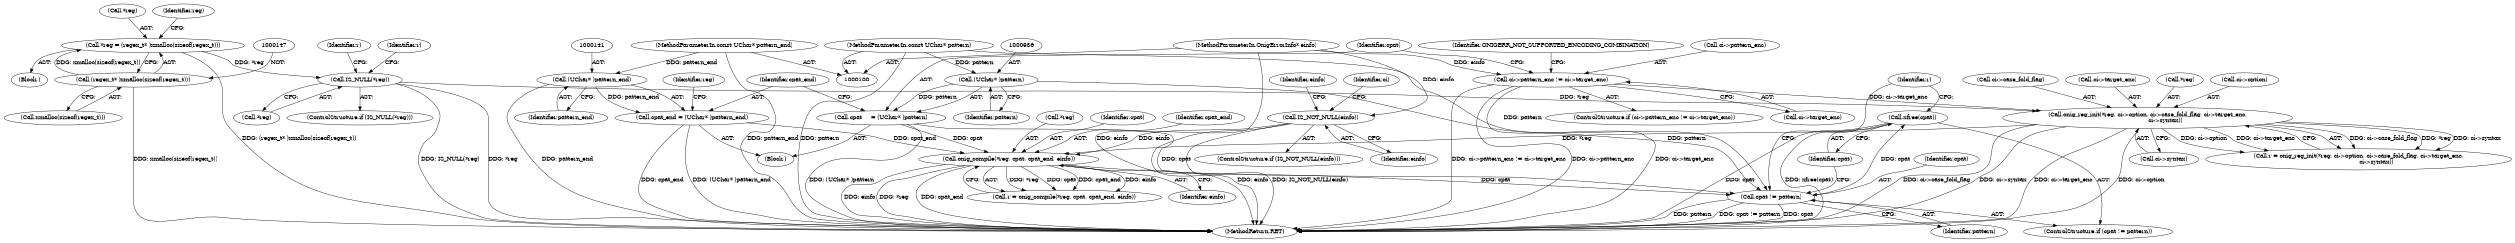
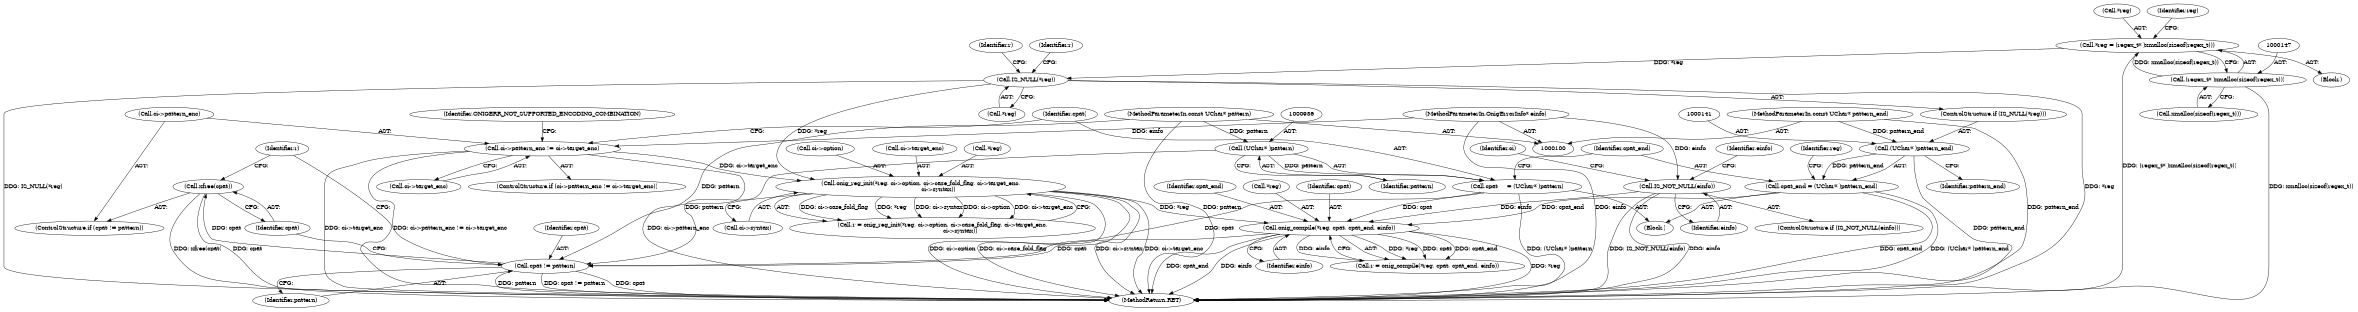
  digraph {
    n1 [label="(Call,xfree(cpat))"]
    n2 [label="(ControlStructure,if (cpat != pattern))"]
    n3 [label="(Identifier,cpat)"]
    n4 [label="(MethodReturn,RET)"]
    n5 [label="(Call,cpat != pattern)"]
    n6 [label="(Identifier,pattern)"]
    n7 [label="(Call,onig_compile(*reg, cpat, cpat_end, einfo))"]
    n8 [label="(Call,r = onig_compile(*reg, cpat, cpat_end, einfo))"]
    n9 [label="(Identifier,einfo)"]
    n10 [label="(Call,onig_reg_init(*reg, ci->option, ci->case_fold_flag, ci->target_enc,\n                    ci->syntax))"]
    n11 [label="(Call,r = onig_reg_init(*reg, ci->option, ci->case_fold_flag, ci->target_enc,\n                    ci->syntax))"]
    n12 [label="(Call,ci->syntax)"]
    n13 [label="(Call,IS_NULL(*reg))"]
    n14 [label="(Call,*reg)"]
    n15 [label="(ControlStructure,if (IS_NULL(*reg)))"]
    n16 [label="(Call,*reg = (regex_t* )xmalloc(sizeof(regex_t)))"]
    n17 [label="(Call,(regex_t* )xmalloc(sizeof(regex_t)))"]
    n18 [label="(Block,)"]
    n19 [label="(Call,xmalloc(sizeof(regex_t)))"]
    n20 [label="(Call,ci->pattern_enc != ci->target_enc)"]
    n21 [label="(ControlStructure,if (ci->pattern_enc != ci->target_enc))"]
    n22 [label="(Call,ci->target_enc)"]
    n23 [label="(Call,cpat     = (UChar* )pattern)"]
    n24 [label="(Block,)"]
    n25 [label="(Call,(UChar* )pattern)"]
    n26 [label="(Identifier,pattern)"]
    n27 [label="(MethodParameterIn,const UChar* pattern)"]
    1000100
    n29 [label="(Call,cpat_end = (UChar* )pattern_end)"]
    n30 [label="(Call,(UChar* )pattern_end)"]
    n31 [label="(Identifier,pattern_end)"]
    n32 [label="(MethodParameterIn,const UChar* pattern_end)"]
    n33 [label="(Call,IS_NOT_NULL(einfo))"]
    n34 [label="(ControlStructure,if (IS_NOT_NULL(einfo)))"]
    n35 [label="(Identifier,einfo)"]
    n36 [label="(MethodParameterIn,OnigErrorInfo* einfo)"]
    n37 [label="(Identifier,cpat)"]
    n38 [label="(Call,*reg)"]
    n39 [label="(Identifier,r)"]
    n40 [label="(Identifier,r)"]
    n41 [label="(Identifier,cpat)"]
    n42 [label="(Identifier,reg)"]
    n43 [label="(Identifier,ONIGERR_NOT_SUPPORTED_ENCODING_COMBINATION)"]
-   n44 [label="(Call,ci->case_fold_flag)"]
    n45 [label="(Call,ci->target_enc)"]
    n46 [label="(Identifier,einfo)"]
    n47 [label="(Call,ci->pattern_enc)"]
    n48 [label="(Identifier,r)"]
    n49 [label="(Identifier,cpat_end)"]
    n50 [label="(Call,*reg)"]
    n51 [label="(Identifier,cpat_end)"]
    n52 [label="(Call,*reg)"]
    n53 [label="(Identifier,reg)"]
    n54 [label="(Identifier,ci)"]
    n55 [label="(Call,ci->option)"]
    n56 [label="(Identifier,cpat)"]
    1000147
    n58 [label=1000936]
    1000141
    n1 -> n2 [label="AST: "]
    n1 -> n3 [label="CFG: "]
    n1 -> n4 [label="DDG: cpat"]
    n1 -> n4 [label="DDG: xfree(cpat)"]
    n3 -> n1 [label="AST: "]
    n3 -> n5 [label="CFG: "]
    n5 -> n1 [label="DDG: cpat"]
-   n5 -> n2 [label="AST: "]
+   n47 -> n2 [label="AST: "]
    n5 -> n4 [label="DDG: cpat"]
    n5 -> n4 [label="DDG: pattern"]
    n5 -> n4 [label="DDG: cpat != pattern"]
    n5 -> n6 [label="CFG: "]
    n6 -> n5 [label="AST: "]
    n7 -> n4 [label="DDG: *reg"]
    n7 -> n4 [label="DDG: cpat_end"]
    n7 -> n4 [label="DDG: einfo"]
    n7 -> n5 [label="DDG: cpat"]
    n7 -> n8 [label="AST: "]
    n7 -> n8 [label="DDG: *reg"]
    n7 -> n8 [label="DDG: cpat"]
    n7 -> n8 [label="DDG: cpat_end"]
    n7 -> n8 [label="DDG: einfo"]
    n7 -> n9 [label="CFG: "]
    n8 -> n7 [label="CFG: "]
    n9 -> n7 [label="AST: "]
    n10 -> n4 [label="DDG: ci->case_fold_flag"]
    n10 -> n4 [label="DDG: ci->syntax"]
    n10 -> n4 [label="DDG: ci->target_enc"]
    n10 -> n4 [label="DDG: ci->option"]
    n10 -> n7 [label="DDG: *reg"]
    n10 -> n11 [label="AST: "]
    n10 -> n11 [label="DDG: ci->case_fold_flag"]
    n10 -> n11 [label="DDG: *reg"]
    n10 -> n11 [label="DDG: ci->syntax"]
    n10 -> n11 [label="DDG: ci->option"]
    n10 -> n11 [label="DDG: ci->target_enc"]
    n10 -> n12 [label="CFG: "]
    n11 -> n10 [label="CFG: "]
    n12 -> n10 [label="AST: "]
    n13 -> n4 [label="DDG: IS_NULL(*reg)"]
    n13 -> n4 [label="DDG: *reg"]
    n13 -> n10 [label="DDG: *reg"]
    n13 -> n14 [label="CFG: "]
    n13 -> n15 [label="AST: "]
    n14 -> n13 [label="AST: "]
    n16 -> n4 [label="DDG: (regex_t* )xmalloc(sizeof(regex_t))"]
    n16 -> n13 [label="DDG: *reg"]
    n16 -> n17 [label="CFG: "]
    n16 -> n18 [label="AST: "]
    n17 -> n4 [label="DDG: xmalloc(sizeof(regex_t))"]
    n17 -> n16 [label="AST: "]
    n17 -> n16 [label="DDG: xmalloc(sizeof(regex_t))"]
    n17 -> n19 [label="CFG: "]
    n19 -> n17 [label="AST: "]
    n20 -> n4 [label="DDG: ci->target_enc"]
    n20 -> n4 [label="DDG: ci->pattern_enc != ci->target_enc"]
    n20 -> n4 [label="DDG: ci->pattern_enc"]
    n20 -> n10 [label="DDG: ci->target_enc"]
    n20 -> n21 [label="AST: "]
    n20 -> n22 [label="CFG: "]
    n22 -> n20 [label="AST: "]
    n23 -> n4 [label="DDG: (UChar* )pattern"]
    n23 -> n5 [label="DDG: cpat"]
    n23 -> n7 [label="DDG: cpat"]
    n23 -> n24 [label="AST: "]
    n25 -> n5 [label="DDG: pattern"]
    n25 -> n23 [label="AST: "]
    n25 -> n23 [label="DDG: pattern"]
    n25 -> n26 [label="CFG: "]
    n26 -> n25 [label="AST: "]
    n27 -> n4 [label="DDG: pattern"]
    n27 -> n5 [label="DDG: pattern"]
    n27 -> n25 [label="DDG: pattern"]
    n27 -> 1000100 [label="AST: "]
    n29 -> n4 [label="DDG: cpat_end"]
    n29 -> n4 [label="DDG: (UChar* )pattern_end"]
    n29 -> n7 [label="DDG: cpat_end"]
    n29 -> n24 [label="AST: "]
    n30 -> n4 [label="DDG: pattern_end"]
    n30 -> n29 [label="AST: "]
    n30 -> n29 [label="DDG: pattern_end"]
    n30 -> n31 [label="CFG: "]
-   n31 -> n30 [label="AST: "]
+   n15 -> n30 [label="AST: "]
    n32 -> n4 [label="DDG: pattern_end"]
    n32 -> 1000100 [label="AST: "]
    n32 -> n30 [label="DDG: pattern_end"]
    n33 -> n4 [label="DDG: einfo"]
    n33 -> n4 [label="DDG: IS_NOT_NULL(einfo)"]
    n33 -> n7 [label="DDG: einfo"]
    n33 -> n34 [label="AST: "]
    n33 -> n35 [label="CFG: "]
    n35 -> n33 [label="AST: "]
    n36 -> n4 [label="DDG: einfo"]
    n36 -> n20 [label="DDG: einfo"]
    n36 -> 1000100 [label="AST: "]
    n36 -> n33 [label="DDG: einfo"]
    n37 -> n5 [label="AST: "]
    n38 -> n7 [label="AST: "]
    n39 -> n13 [label="CFG: "]
    n40 -> n1 [label="CFG: "]
    n40 -> n5 [label="CFG: "]
    n41 -> n7 [label="AST: "]
    n42 -> n29 [label="CFG: "]
    n43 -> n20 [label="CFG: "]
-   n44 -> n10 [label="AST: "]
    n45 -> n10 [label="AST: "]
    n46 -> n33 [label="CFG: "]
    n47 -> n20 [label="AST: "]
    n48 -> n13 [label="CFG: "]
    n49 -> n7 [label="AST: "]
    n50 -> n16 [label="AST: "]
    n51 -> n23 [label="CFG: "]
    n51 -> n29 [label="AST: "]
    n52 -> n10 [label="AST: "]
    n53 -> n16 [label="CFG: "]
    n54 -> n33 [label="CFG: "]
    n55 -> n10 [label="AST: "]
    n56 -> n20 [label="CFG: "]
    n56 -> n23 [label="AST: "]
-   1000147 -> n17 [label="NOT: "]
+   1000147 -> n17 [label="AST: "]
    n58 -> n25 [label="AST: "]
    1000141 -> n30 [label="AST: "]
  }
